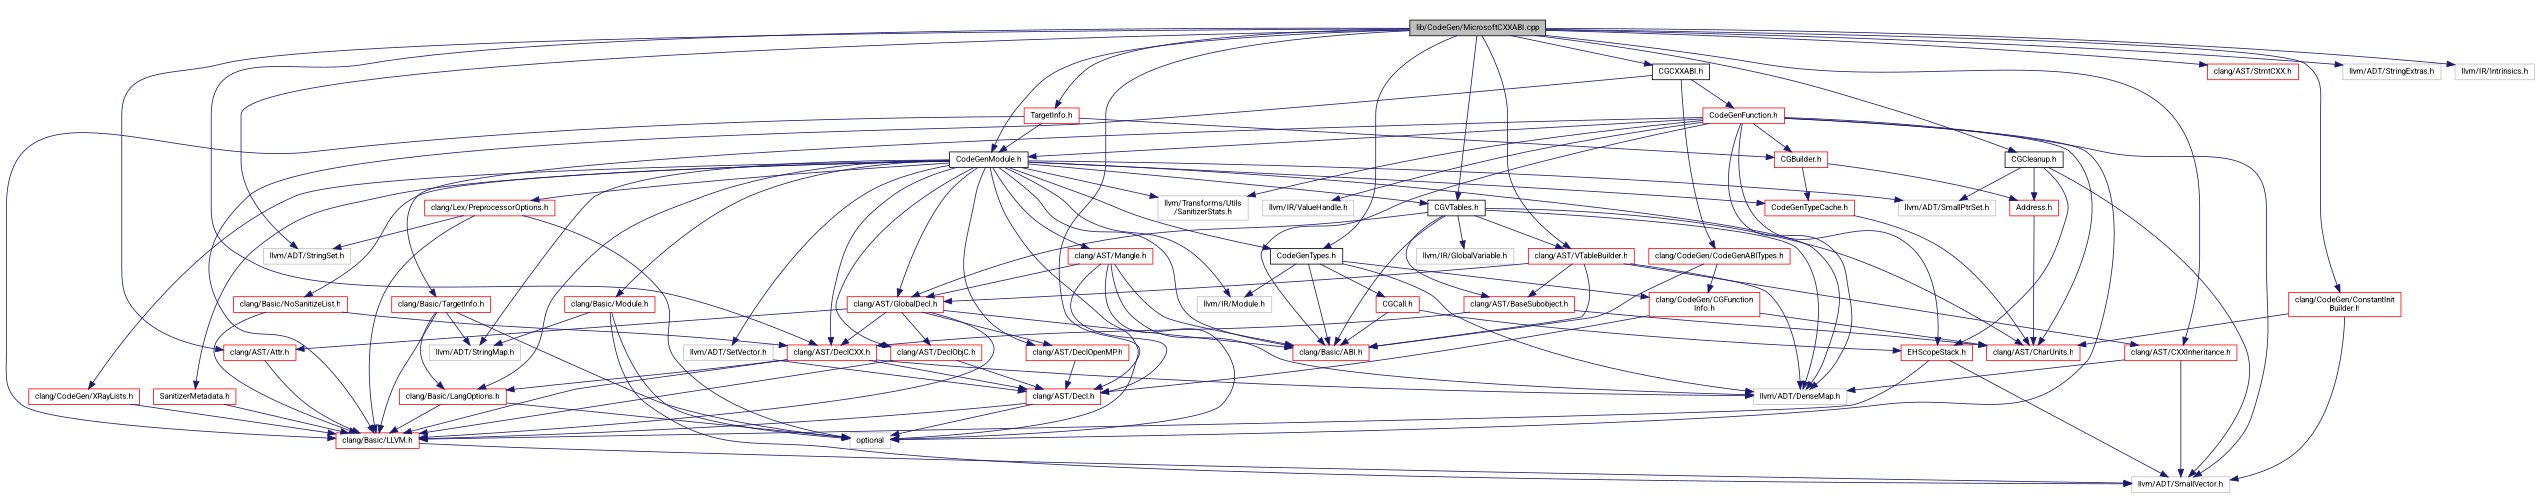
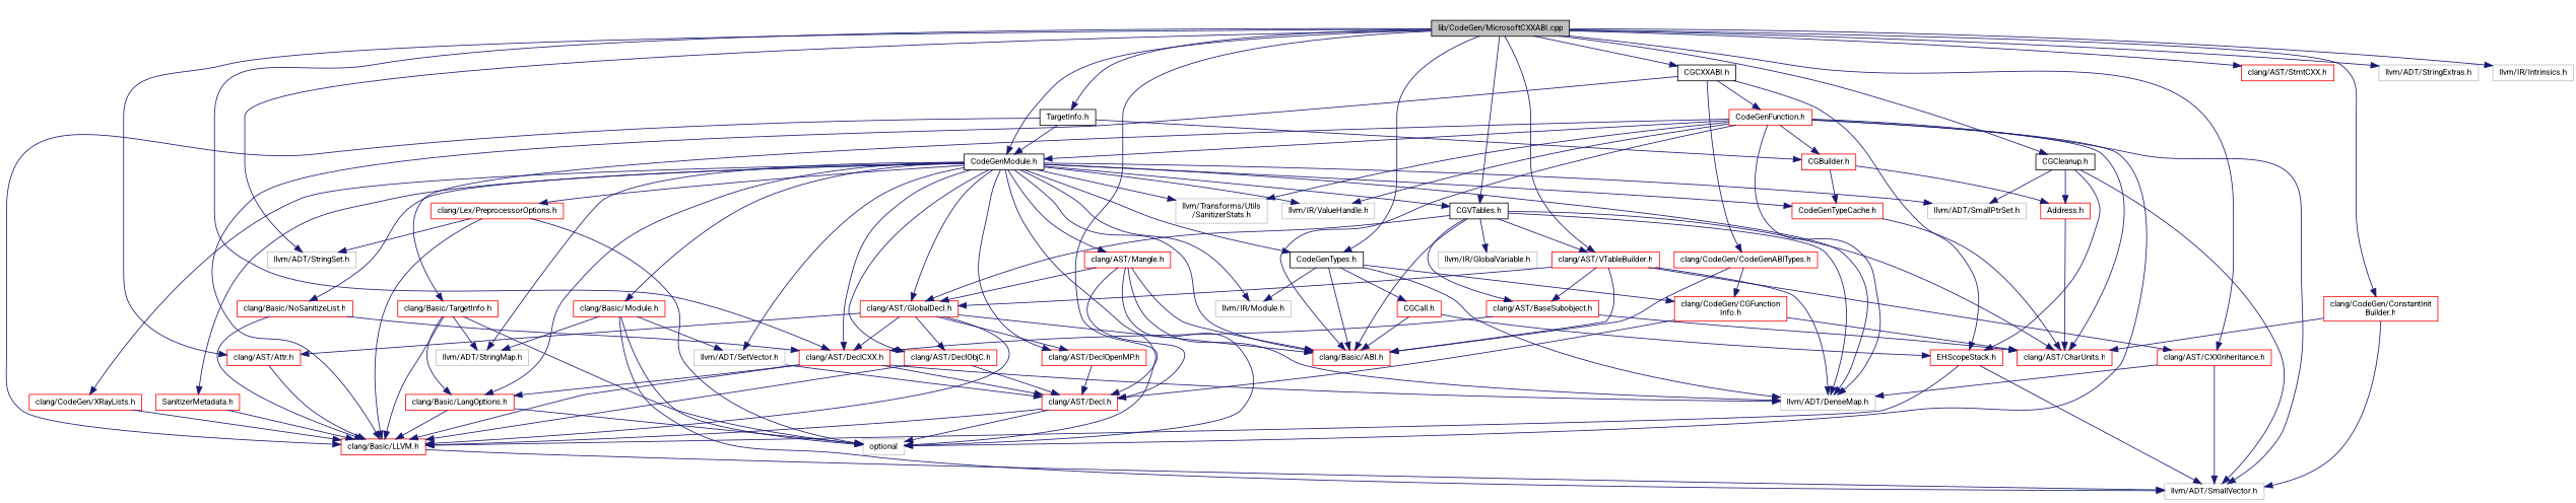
  digraph {
    fontname=Roboto
    node [color=red fontname=Roboto fontsize=10 shape=record]
    edge [color=midnightblue fontname=Roboto fontsize=10 labelfontname=Helvetica labelfontsize=10 style=solid]
    n1 [color=black fillcolor=grey75 fontcolor=black height=0.2 label="lib/CodeGen/MicrosoftCXXABI.cpp" style=filled width=0.4]
    n2 [color=black height=0.2 label="CGCXXABI.h" width=0.4]
    n3 [color=black height=0.2 label="CodeGenModule.h" width=0.4]
    n4 [color=black height=0.2 label="CGVTables.h" width=0.4]
    n5 [height=0.2 label="clang/AST/DeclCXX.h" width=0.4]
    n6 [height=0.2 label="clang/AST/Decl.h" width=0.4]
    n7 [height=0.2 label="clang/AST/Attr.h" width=0.4]
    n8 [height=0.2 label="clang/AST/VTableBuilder.h" width=0.4]
    n9 [height=0.2 label="clang/AST/CXXInheritance.h" width=0.4]
    n10 [color=black height=0.2 label="CodeGenTypes.h" width=0.4]
    n11 [color=grey75 height=0.2 label="llvm/ADT/StringSet.h" width=0.4]
    n12 [color=black height=0.2 label="CGCleanup.h" width=0.4]
-   n13 [height=0.2 label="TargetInfo.h" width=0.4]
+   n13 [color=black height=0.2 label="TargetInfo.h" width=0.4]
    n14 [height=0.2 label="clang/AST/StmtCXX.h" width=0.4]
    n15 [height=0.2 label="clang/CodeGen/ConstantInit\lBuilder.h" width=0.4]
    n16 [color=grey75 height=0.2 label="llvm/ADT/StringExtras.h" width=0.4]
    n17 [color=grey75 height=0.2 label="llvm/IR/Intrinsics.h" width=0.4]
    n18 [height=0.2 label="CodeGenFunction.h" width=0.4]
    n19 [height=0.2 label="clang/Basic/LLVM.h" width=0.4]
    n20 [height=0.2 label="clang/CodeGen/CodeGenABITypes.h" width=0.4]
    n21 [color=grey75 height=0.2 label=optional width=0.4]
    n22 [color=grey75 height=0.2 label="llvm/ADT/DenseMap.h" width=0.4]
    n23 [height=0.2 label="clang/Basic/ABI.h" width=0.4]
    n24 [color=grey75 height=0.2 label="llvm/IR/ValueHandle.h" width=0.4]
    n25 [color=grey75 height=0.2 label="llvm/Transforms/Utils\l/SanitizerStats.h" width=0.4]
    n26 [height=0.2 label="CodeGenTypeCache.h" width=0.4]
    n27 [height=0.2 label="clang/Basic/LangOptions.h" width=0.4]
    n28 [height=0.2 label="clang/AST/GlobalDecl.h" width=0.4]
    n29 [height=0.2 label="clang/AST/DeclObjC.h" width=0.4]
    n30 [height=0.2 label="clang/AST/DeclOpenMP.h" width=0.4]
    n31 [color=grey75 height=0.2 label="llvm/IR/Module.h" width=0.4]
    n32 [height=0.2 label="SanitizerMetadata.h" width=0.4]
    n33 [height=0.2 label="clang/AST/Mangle.h" width=0.4]
    n34 [height=0.2 label="clang/Basic/Module.h" width=0.4]
    n35 [color=grey75 height=0.2 label="llvm/ADT/SetVector.h" width=0.4]
    n36 [color=grey75 height=0.2 label="llvm/ADT/StringMap.h" width=0.4]
    n37 [height=0.2 label="clang/Basic/NoSanitizeList.h" width=0.4]
    n38 [height=0.2 label="clang/CodeGen/XRayLists.h" width=0.4]
    n39 [height=0.2 label="clang/Lex/PreprocessorOptions.h" width=0.4]
    n40 [color=grey75 height=0.2 label="llvm/ADT/SmallPtrSet.h" width=0.4]
    n41 [height=0.2 label="clang/AST/CharUnits.h" width=0.4]
    n42 [height=0.2 label="clang/AST/BaseSubobject.h" width=0.4]
    n43 [color=grey75 height=0.2 label="llvm/IR/GlobalVariable.h" width=0.4]
    n44 [color=grey75 height=0.2 label="llvm/ADT/SmallVector.h" width=0.4]
    n45 [height=0.2 label="CGCall.h" width=0.4]
    n46 [height=0.2 label="clang/CodeGen/CGFunction\lInfo.h" width=0.4]
    n47 [height=0.2 label="EHScopeStack.h" width=0.4]
    n48 [height=0.2 label="Address.h" width=0.4]
    n49 [height=0.2 label="CGBuilder.h" width=0.4]
    n50 [height=0.2 label="clang/Basic/TargetInfo.h" width=0.4]
    n1 -> n2
    n1 -> n3
    n1 -> n4
    n1 -> n5
    n1 -> n6
    n1 -> n7
    n1 -> n8
    n1 -> n9
    n1 -> n10
    n1 -> n11
    n1 -> n12
    n1 -> n13
    n1 -> n14
    n1 -> n15
    n1 -> n16
    n1 -> n17
    n2 -> n18
    n2 -> n19
    n2 -> n20
    n3 -> n4
    n3 -> n5
    n3 -> n10
    n3 -> n21
    n3 -> n22
    n3 -> n23
+   n3 -> n24
    n3 -> n25
    n3 -> n26
    n3 -> n27
    n3 -> n28
    n3 -> n29
    n3 -> n30
    n3 -> n31
    n3 -> n32
    n3 -> n33
    n3 -> n34
    n3 -> n35
    n3 -> n36
    n3 -> n37
    n3 -> n38
    n3 -> n39
    n3 -> n40
    n4 -> n8
    n4 -> n22
    n4 -> n23
    n4 -> n28
    n4 -> n41
    n4 -> n42
    n4 -> n43
    n5 -> n6
    n5 -> n19
    n5 -> n22
    n5 -> n27
    n6 -> n19
    n6 -> n21
    n7 -> n19
    n8 -> n9
    n8 -> n22
    n8 -> n23
    n8 -> n28
    n8 -> n42
    n9 -> n22
    n9 -> n44
    n10 -> n22
    n10 -> n23
    n10 -> n31
    n10 -> n45
    n10 -> n46
    n12 -> n40
    n12 -> n44
    n12 -> n47
    n12 -> n48
    n13 -> n3
    n13 -> n19
    n13 -> n49
    n15 -> n41
    n15 -> n44
    n18 -> n3
    n18 -> n21
    n18 -> n22
    n18 -> n23
    n18 -> n24
    n18 -> n25
    n18 -> n41
    n18 -> n44
-   n18 -> n47
+   n2 -> n47
    n18 -> n49
    n18 -> n50
    n19 -> n44
    n20 -> n23
    n20 -> n46
    n26 -> n41
    n27 -> n19
    n27 -> n21
    n28 -> n5
    n28 -> n7
    n28 -> n19
    n28 -> n23
    n28 -> n29
    n28 -> n30
    n29 -> n6
    n29 -> n19
    n30 -> n6
    n32 -> n19
    n33 -> n6
    n33 -> n21
    n33 -> n22
    n33 -> n23
    n33 -> n28
    n34 -> n21
+   n34 -> n35
    n34 -> n36
    n34 -> n44
    n35 -> n6
    n37 -> n5
    n37 -> n19
    n38 -> n19
    n39 -> n11
    n39 -> n19
    n39 -> n21
    n42 -> n5
    n42 -> n41
    n45 -> n23
    n45 -> n47
    n46 -> n6
    n46 -> n41
    n47 -> n19
    n47 -> n44
    n48 -> n41
    n49 -> n26
    n49 -> n48
    n50 -> n19
    n50 -> n21
    n50 -> n27
    n50 -> n36
  }
